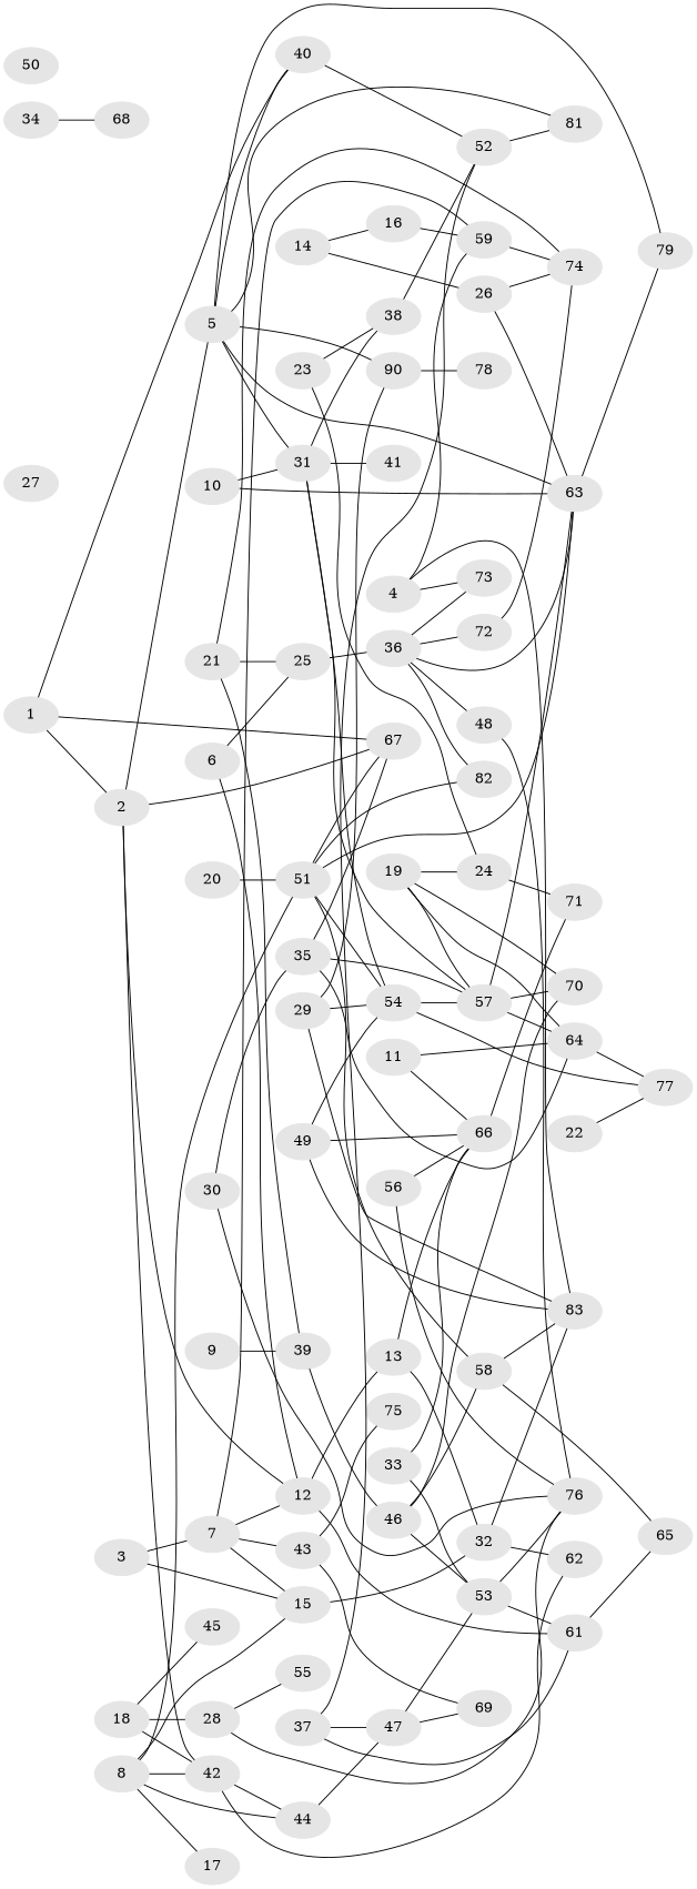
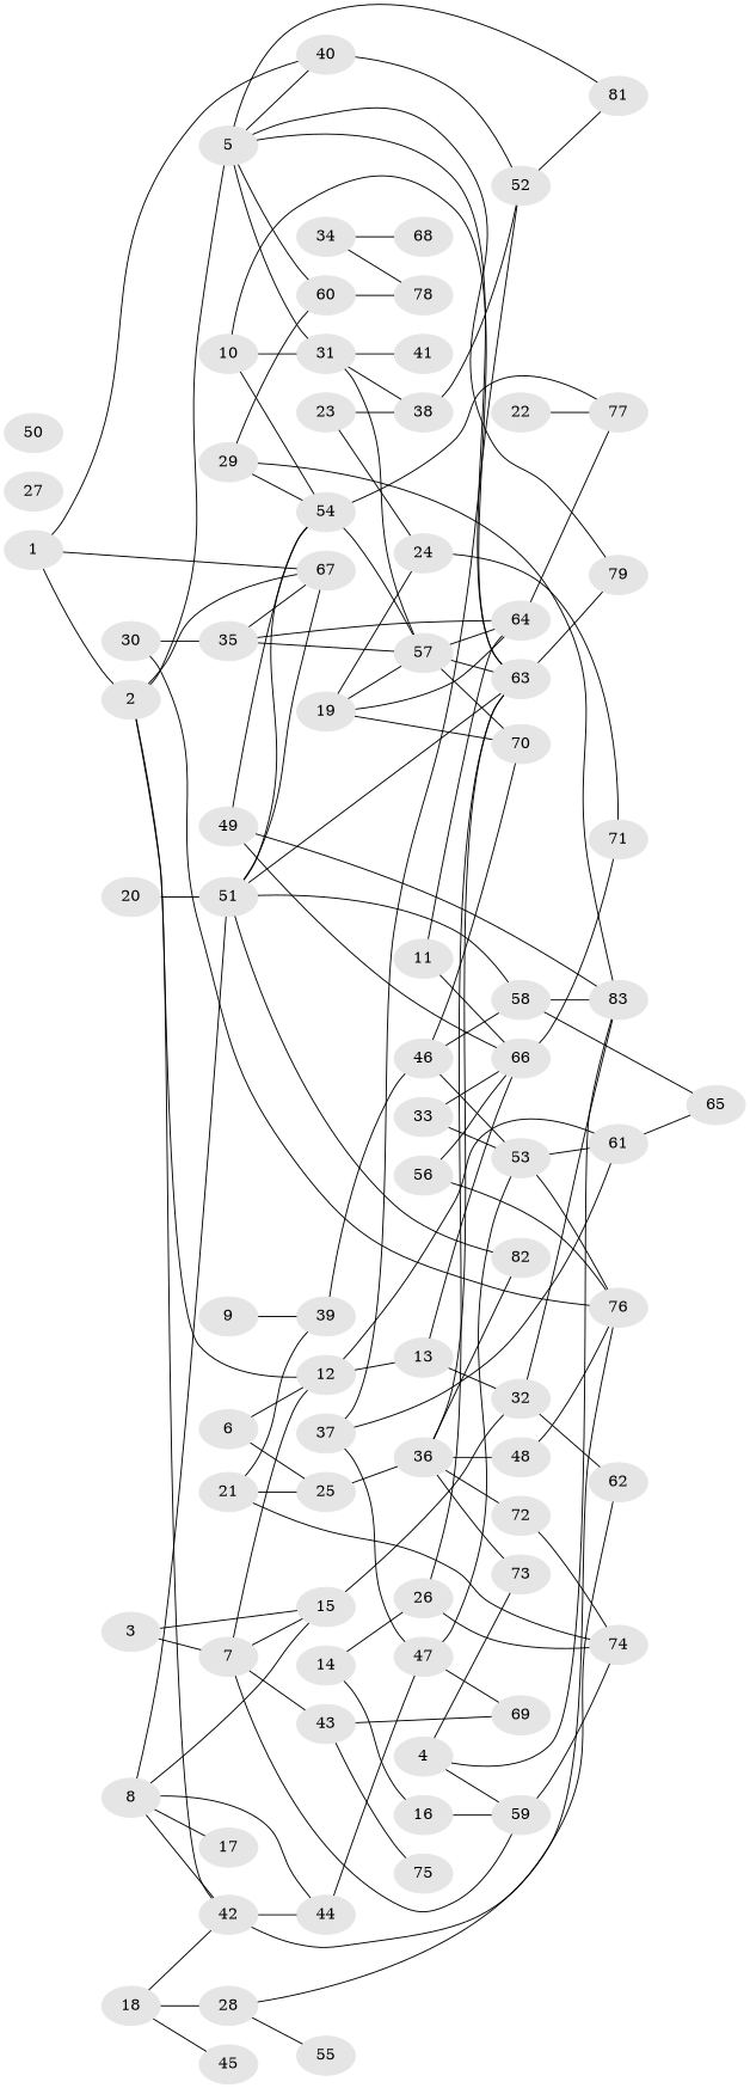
  graph {
    rankdir=LR
    node [color=gray90 style=filled]
    1
    2
    40
    67
    5
    12
    42
    52
    31
-   60 [label=90]
+   60
    63
    79
    81
    13
    61
    44
    62
    3
    7
    15
    59
    43
    32
    4
    73
    n26 [label=83]
    74
    57
    38
    41
    78
    6
    25
    36
    69
    75
    8
    17
    51
    47
    54
    82
    58
    9
    39
    46
    10
    77
    11
    64
    66
    71
    65
    14
    16
    26
    18
    28
    45
    55
    76
    19
    24
    70
    20
    21
    22
    23
    48
    72
    27
    29
    30
    35
    33
    53
    34
    68
    37
    49
    50
    56
    1 -- 2
    1 -- 40
    1 -- 67
    2 -- 67
    2 -- 5
    2 -- 12
    2 -- 42
    40 -- 52
    5 -- 40
    5 -- 31
    5 -- 60
    5 -- 63
    5 -- 79
    5 -- 81
    12 -- 13
    12 -- 61
    42 -- 44
    42 -- 62
    52 -- 81
    31 -- 57
    31 -- 38
    31 -- 41
    60 -- 78
    63 -- 79
    13 -- 32
    13 -- 66
    61 -- 65
    44 -- 47
    3 -- 7
    3 -- 15
    7 -- 12
    7 -- 15
    7 -- 59
    7 -- 43
    15 -- 32
    59 -- 74
    43 -- 69
    43 -- 75
    32 -- 62
    32 -- n26
    4 -- 59
    4 -- 73
    4 -- n26
    57 -- 63
    57 -- 64
    57 -- 70
    38 -- 52
    6 -- 12
    6 -- 25
    25 -- 36
    36 -- 63
    36 -- 73
    36 -- 82
    36 -- 48
    36 -- 72
    8 -- 42
    8 -- 44
    8 -- 15
    8 -- 17
    8 -- 51
    51 -- 67
    51 -- 63
    51 -- 54
    51 -- 82
    51 -- 58
    47 -- 69
    47 -- 53
    54 -- 57
    54 -- 77
    58 -- n26
    58 -- 65
    9 -- 39
    39 -- 46
    46 -- 58
    46 -- 70
    46 -- 53
    10 -- 31
    10 -- 63
-   31 -- 54
+   10 -- 54
    11 -- 64
    11 -- 66
    64 -- 77
    66 -- 71
    14 -- 16
    14 -- 26
    16 -- 59
    26 -- 63
    26 -- 74
    18 -- 42
    18 -- 28
    18 -- 45
    28 -- 55
    28 -- 76
    19 -- 57
    19 -- 64
    19 -- 24
    19 -- 70
    24 -- 71
    20 -- 51
    21 -- 74
    21 -- 25
    21 -- 39
    22 -- 77
    23 -- 38
    23 -- 24
    48 -- 76
    72 -- 74
    29 -- 60
    29 -- n26
    29 -- 54
    30 -- 76
    30 -- 35
    35 -- 67
    35 -- 57
    35 -- 64
    33 -- 66
    33 -- 53
    53 -- 61
    53 -- 76
+   34 -- 78
    34 -- 68
    37 -- 52
    37 -- 61
    37 -- 47
    49 -- n26
    49 -- 54
    49 -- 66
    56 -- 66
    56 -- 76
  }
